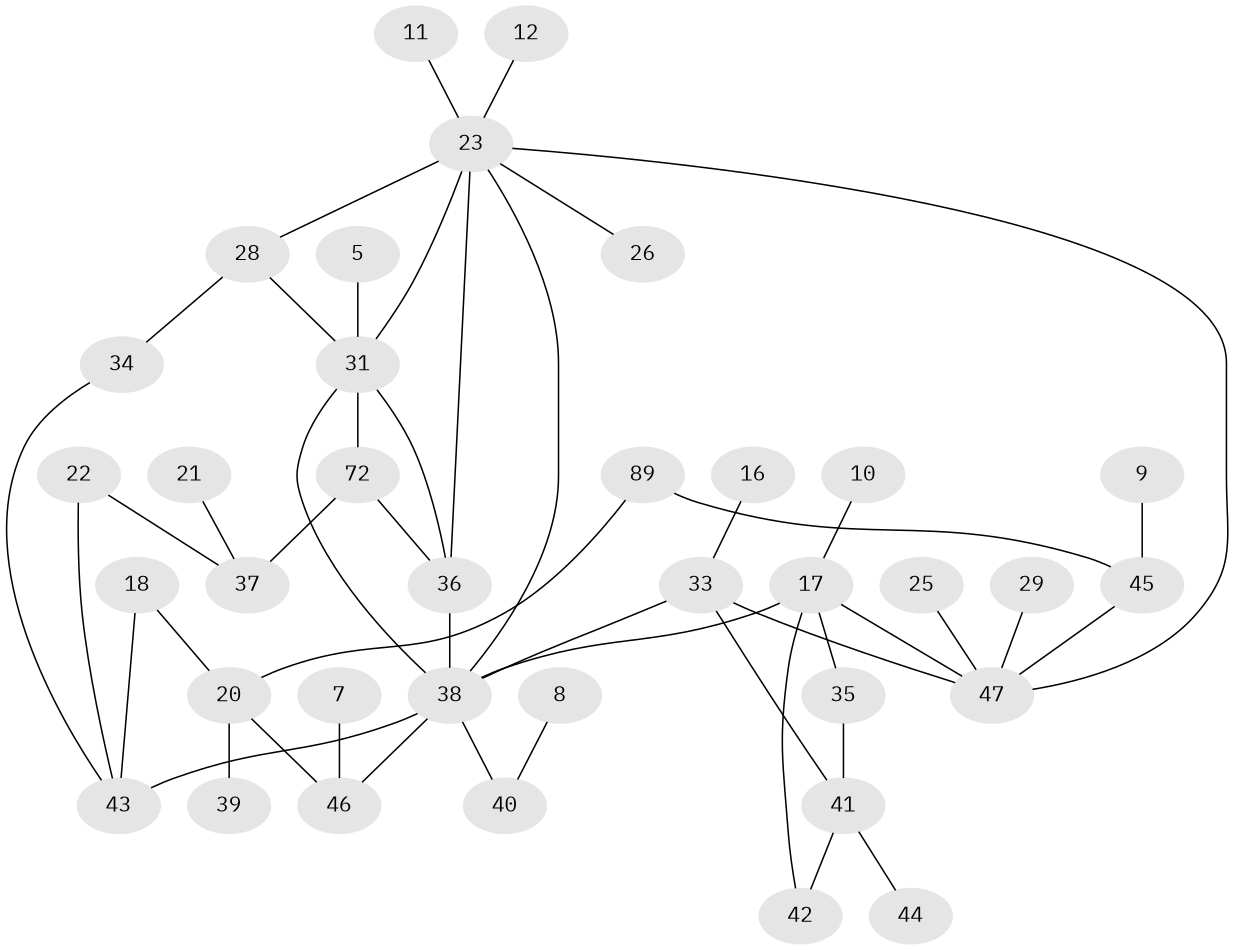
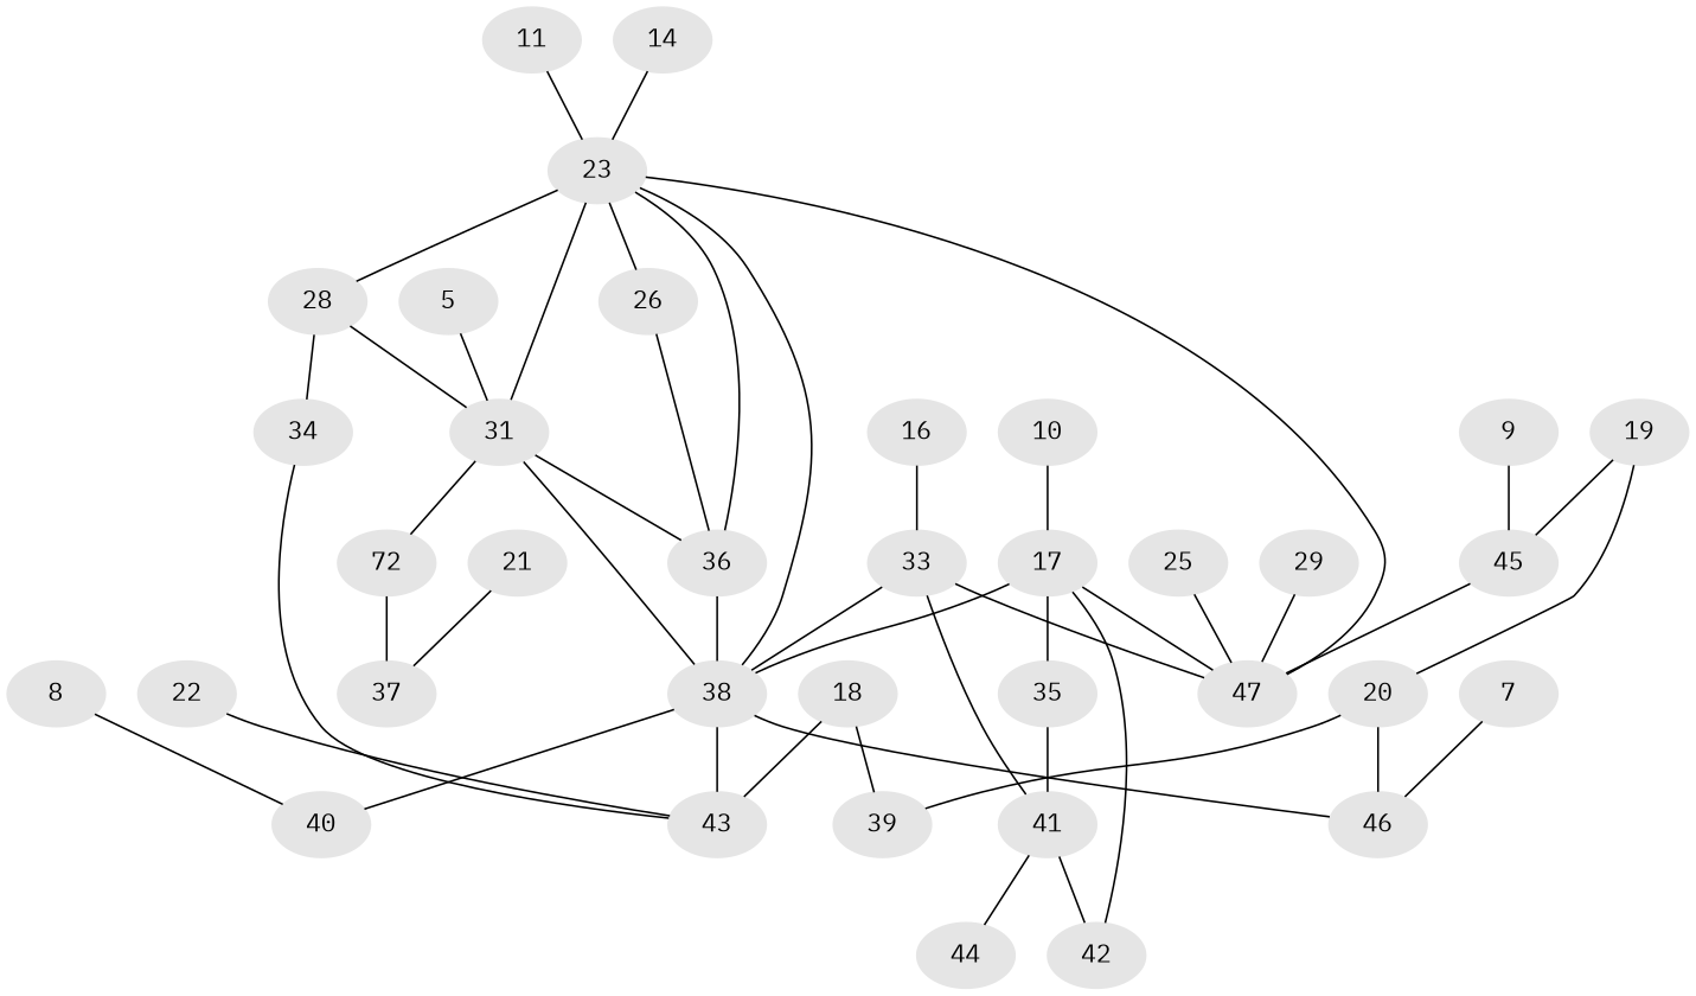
  graph {
    fontname="IBM Plex Mono"
    node [color=gray90 fontname="IBM Plex Mono" style=filled]
    edge [fontname="IBM Plex Mono" weight=1.0]
    5
    31
    38
    36
    n5 [label=72]
    7
    46
    8
    40
    9
    45
    47
    10
    17
    35
    42
    11
    23
    n19 [label=28]
    26
-   12
+   12 [label=14]
    16
    33
    41
    43
    18
    39
-   19 [label=89]
+   19
    20
    21
    37
    22
    34
    25
    29
    44
    5 -- 31
    31 -- 38
    31 -- 36
    31 -- n5 [weight=2.0]
    38 -- 46
    38 -- 40
    38 -- 43 [weight=2.0]
    36 -- 38 [weight=2.0]
-   n5 -- 36
+   26 -- 36
    n5 -- 37 [weight=2.0]
    7 -- 46
    8 -- 40
    9 -- 45
    45 -- 47
    10 -- 17
    17 -- 38
    17 -- 47
    17 -- 35
    17 -- 42
    35 -- 41
    11 -- 23
    23 -- 31 [weight=2.0]
    23 -- 38
    23 -- 36
    23 -- 47
    23 -- n19 [weight=2.0]
    23 -- 26
    n19 -- 31
    n19 -- 34
    12 -- 23
    16 -- 33
    33 -- 38
    33 -- 47
    33 -- 41
    41 -- 42 [weight=2.0]
    41 -- 44
    18 -- 43
-   18 -- 20
+   18 -- 39
    19 -- 45
    19 -- 20
    20 -- 46
    20 -- 39
    21 -- 37
    22 -- 43
-   22 -- 37
    34 -- 43
    25 -- 47
    29 -- 47
  }
